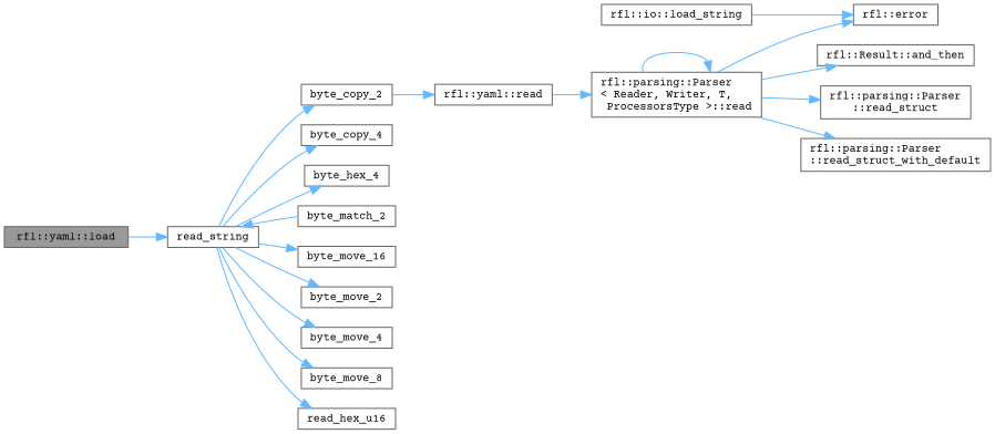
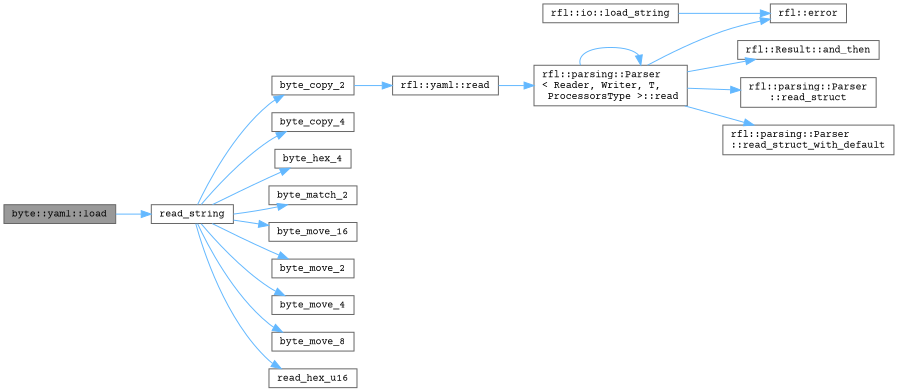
  digraph {
    fontname="Courier Prime"
    rankdir=LR
    node [color=grey40 fillcolor=white fontname="Courier Prime" fontsize=10 shape=box style=filled]
    edge [color=steelblue1 fontname="Courier Prime" fontsize=10 labelfontname=Helvetica labelfontsize=10 style=solid]
-   n1 [color=gray40 fillcolor=grey60 fontcolor=black height=0.2 label="rfl::yaml::load" width=0.4]
+   n1 [color=gray40 fillcolor=grey60 fontcolor=black height=0.2 label="byte::yaml::load" width=0.4]
    n2 [height=0.2 label=read_string width=0.4]
    n3 [height=0.2 label="rfl::io::load_string" width=0.4]
    n4 [height=0.2 label="rfl::error" width=0.4]
    n5 [height=0.2 label="rfl::yaml::read" width=0.4]
    n6 [height=0.2 label="rfl::parsing::Parser\l\< Reader, Writer, T,\l ProcessorsType \>::read" width=0.4]
    n7 [height=0.2 label=byte_copy_2 width=0.4]
    n8 [height=0.2 label=byte_copy_4 width=0.4]
    n9 [height=0.2 label=byte_hex_4 width=0.4]
    n10 [height=0.2 label=byte_match_2 width=0.4]
    n11 [height=0.2 label=byte_move_16 width=0.4]
    n12 [height=0.2 label=byte_move_2 width=0.4]
    n13 [height=0.2 label=byte_move_4 width=0.4]
    n14 [height=0.2 label=byte_move_8 width=0.4]
    n15 [height=0.2 label=read_hex_u16 width=0.4]
    n16 [height=0.2 label="rfl::Result::and_then" width=0.4]
    n17 [height=0.2 label="rfl::parsing::Parser\l::read_struct" width=0.4]
    n18 [height=0.2 label="rfl::parsing::Parser\l::read_struct_with_default" width=0.4]
    n1 -> n2
    n2 -> n7
    n2 -> n8
    n2 -> n9
-   n10 -> n2
+   n2 -> n10
    n2 -> n11
    n2 -> n12
    n2 -> n13
    n2 -> n14
    n2 -> n15
    n3 -> n4
    n5 -> n6
    n6 -> n4
    n6 -> n6
    n6 -> n16
    n6 -> n17
    n6 -> n18
    n7 -> n5
  }
